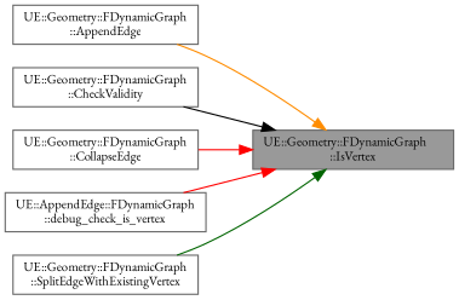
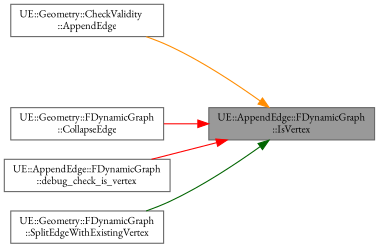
  digraph {
    fontname="EB Garamond"
    rankdir=RL
    node [color=grey40 fillcolor=white fontname="EB Garamond" fontsize=10 shape=box style=filled]
    edge [color=red dir=back fontname="EB Garamond" fontsize=10 labelfontname=Helvetica labelfontsize=10 style=solid]
-   n1 [color=gray40 fillcolor=grey60 fontcolor=black height=0.2 label="UE::Geometry::FDynamicGraph\l::IsVertex" width=0.4]
-   n2 [height=0.2 label="UE::Geometry::FDynamicGraph\l::AppendEdge" width=0.4]
-   n3 [height=0.2 label="UE::Geometry::FDynamicGraph\l::CheckValidity" width=0.4]
+   n1 [color=gray40 fillcolor=grey60 fontcolor=black height=0.2 label="UE::AppendEdge::FDynamicGraph\l::IsVertex" width=0.4]
+   n2 [height=0.2 label="UE::Geometry::CheckValidity\l::AppendEdge" width=0.4]
    n4 [height=0.2 label="UE::Geometry::FDynamicGraph\l::CollapseEdge" width=0.4]
    n5 [height=0.2 label="UE::AppendEdge::FDynamicGraph\l::debug_check_is_vertex" width=0.4]
    n6 [height=0.2 label="UE::Geometry::FDynamicGraph\l::SplitEdgeWithExistingVertex" width=0.4]
    n1 -> n2 [color=darkorange]
-   n1 -> n3 [color=black]
    n1 -> n4
    n1 -> n5
    n1 -> n6 [color=darkgreen]
  }
